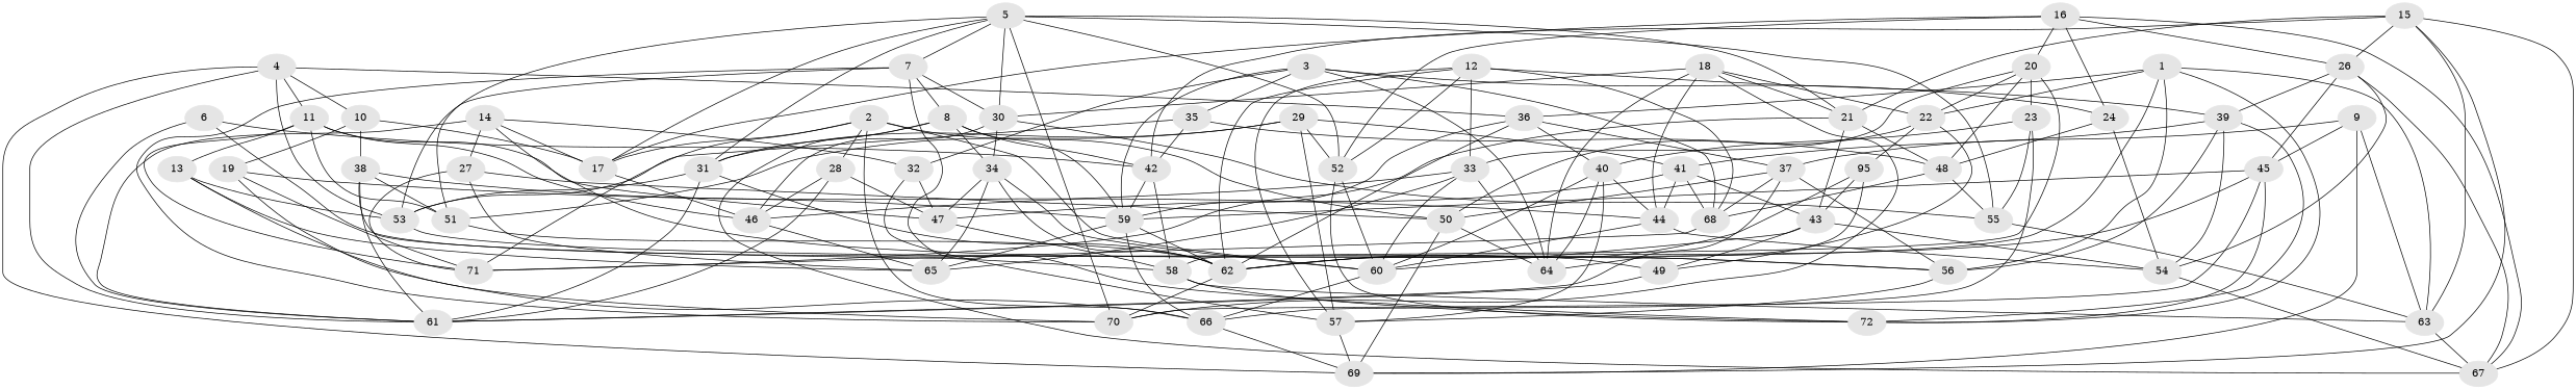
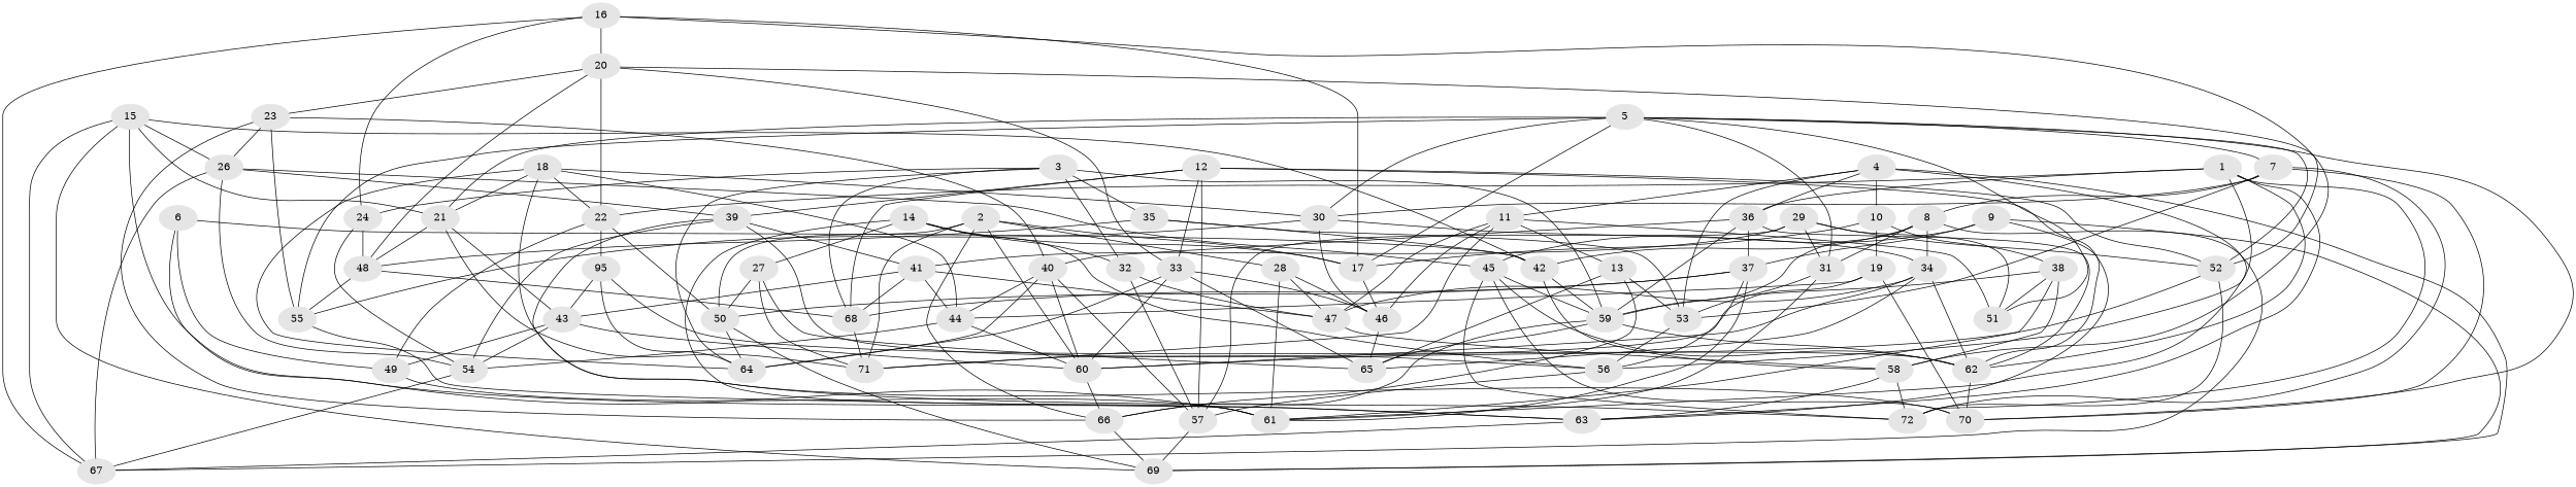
  graph {
    node [color=gray90 style=filled]
    edge [weight=1.0]
    1
    22
    36
    56
    62
    63
    72
    50
    49
    n10 [label=95]
    59
    37
    40
    57
    70
    67
    2
    17
    28
    60
    66
    71
    46
    61
    47
    64
    69
    3
    24
    32
    35
    68
    48
    54
    53
    42
    65
    4
    10
    11
    19
    38
    51
    13
    5
    7
    21
    30
    31
    52
    55
    8
    43
    34
    6
    58
    9
    45
    44
    12
    33
    39
    41
    14
    27
    15
    26
    16
    20
    23
    18
    29
    1 -- 22
    1 -- 36
    1 -- 56
    1 -- 62
    1 -- 63
    1 -- 72
    22 -- 50
    22 -- 49
    22 -- n10
    36 -- 62
    36 -- 59
    36 -- 37
    36 -- 40
    56 -- 57
    62 -- 70
    63 -- 67
    50 -- 64
    50 -- 69
    49 -- 61 [weight=2.0]
    n10 -- 62
    n10 -- 64
    n10 -- 43
    59 -- 62
    59 -- 66
    59 -- 65
    37 -- 56
    37 -- 50
    37 -- 61
    37 -- 68
    40 -- 57
    40 -- 60
    40 -- 64
    40 -- 44
    57 -- 69
    2 -- 50
    2 -- 17
    2 -- 28
    2 -- 60
    2 -- 66
    2 -- 71
    17 -- 46
    28 -- 46
    28 -- 61
    28 -- 47
    60 -- 66
    66 -- 69
    46 -- 65
    47 -- 58
    3 -- 59
    3 -- 64
    3 -- 24
    3 -- 32
    3 -- 35
    3 -- 68
    24 -- 48
    24 -- 54
    32 -- 57
    32 -- 47
    35 -- 48
    35 -- 53
    35 -- 42
    68 -- 71
    48 -- 68
    48 -- 55
    54 -- 67
    53 -- 56
    42 -- 59
    42 -- 58
    4 -- 36
    4 -- 61
    4 -- 69
    4 -- 53
    4 -- 10
    4 -- 11
    10 -- 17
    10 -- 19
    10 -- 38
    11 -- 71
    11 -- 46
    11 -- 47
    11 -- 51
    11 -- 13
    19 -- 70
    19 -- 71
    19 -- 44
    38 -- 59 [weight=2.0]
    38 -- 61
    38 -- 51
    38 -- 58
-   51 -- 62
    13 -- 66
    13 -- 53
    13 -- 65
    5 -- 70
    5 -- 17
    5 -- 51
    5 -- 7
    5 -- 21
    5 -- 30
    5 -- 31
    5 -- 52
    5 -- 55 [weight=2.0]
    7 -- 72
    7 -- 70
    7 -- 53
    7 -- 30
    7 -- 8
    21 -- 71
    21 -- 48
    21 -- 43
    30 -- 46
    30 -- 55
    30 -- 34
-   31 -- 62
    31 -- 61
    31 -- 53
    52 -- 72
    52 -- 60
    55 -- 63
    8 -- 59
    8 -- 67
    8 -- 42
    8 -- 31
    8 -- 34
    43 -- 49
    43 -- 60
    43 -- 54
    34 -- 62
    34 -- 60
    34 -- 47
    34 -- 65
    6 -- 49 [weight=2.0]
    6 -- 61
    6 -- 42
    58 -- 63
    58 -- 72
    9 -- 63
    9 -- 37
    9 -- 69
    9 -- 45
    45 -- 62
    45 -- 72
    45 -- 59
    45 -- 70
    44 -- 60
    44 -- 54
    12 -- 62
    12 -- 57
    12 -- 68
    12 -- 52
    12 -- 33
    12 -- 39
    33 -- 60
    33 -- 46
    33 -- 64
    33 -- 65
    39 -- 56
    39 -- 72
    39 -- 54
    39 -- 41
    41 -- 47
    41 -- 68
    41 -- 43
    41 -- 44
    14 -- 56
    14 -- 17
    14 -- 61 [weight=2.0]
    14 -- 32
    14 -- 27
    27 -- 50
    27 -- 71
    27 -- 65
    15 -- 63
    15 -- 67
    15 -- 69
    15 -- 42
    15 -- 21
    15 -- 26
    26 -- 67
    26 -- 54
    26 -- 45
    26 -- 39
    16 -- 67
    16 -- 17
    16 -- 24
    16 -- 52
-   16 -- 26
+   23 -- 26
    16 -- 20
    20 -- 22
    20 -- 48
    20 -- 58
    20 -- 33
    20 -- 23
    23 -- 40
    23 -- 66
    23 -- 55
    18 -- 22
    18 -- 70
    18 -- 64
    18 -- 21
    18 -- 30
    18 -- 44
    29 -- 57
    29 -- 51 [weight=2.0]
    29 -- 31
    29 -- 52
    29 -- 41
  }
